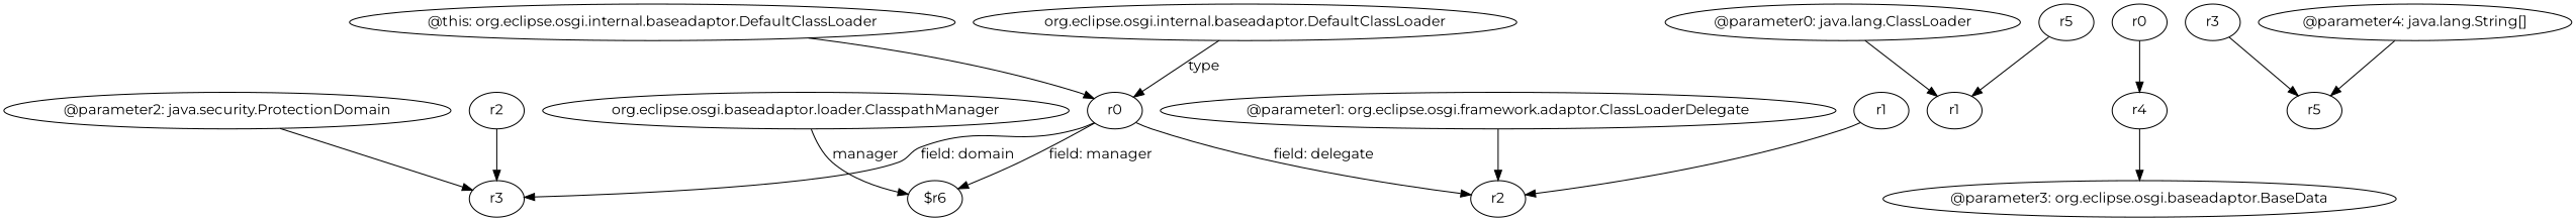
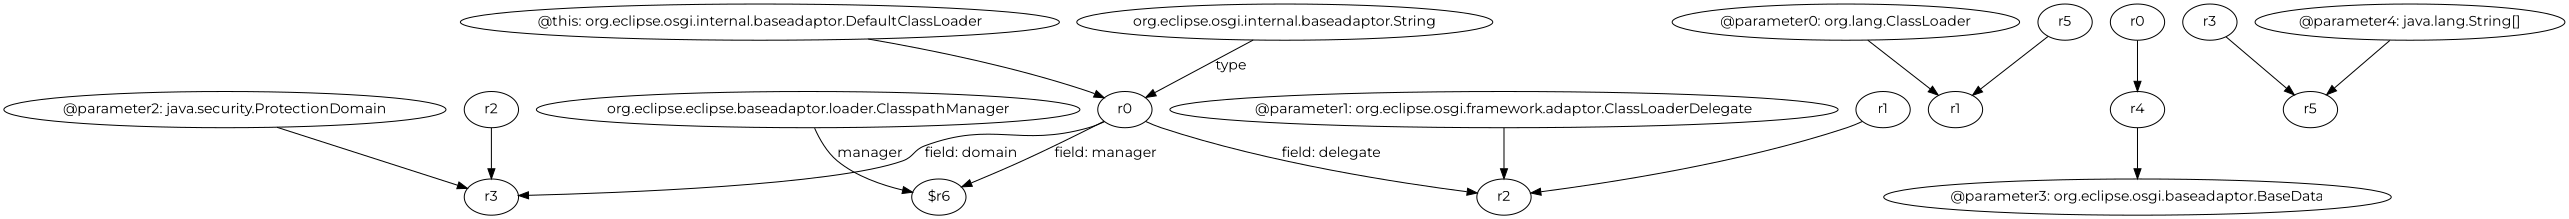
  digraph {
    fontname=Montserrat
    node [fontname=Montserrat]
    edge [fontname=Montserrat]
    n1 [label="@this: org.eclipse.osgi.internal.baseadaptor.DefaultClassLoader"]
    n2 [label=r0]
    n3 [label=r3]
    n4 [label="$r6"]
    n5 [label=r2]
-   n6 [label="@parameter0: java.lang.ClassLoader"]
+   n6 [label="@parameter0: org.lang.ClassLoader"]
    n7 [label=r1]
    n8 [label="@parameter3: org.eclipse.osgi.baseadaptor.BaseData"]
    n9 [label=r4]
-   n10 [label="org.eclipse.osgi.internal.baseadaptor.DefaultClassLoader"]
+   n10 [label="org.eclipse.osgi.internal.baseadaptor.String"]
    n11 [label="@parameter2: java.security.ProtectionDomain"]
    n12 [label=r0]
    n13 [label=r3]
    n14 [label=r5]
    n15 [label=r2]
    n16 [label="@parameter4: java.lang.String[]"]
-   n17 [label="org.eclipse.osgi.baseadaptor.loader.ClasspathManager"]
+   n17 [label="org.eclipse.eclipse.baseadaptor.loader.ClasspathManager"]
    n18 [label=r1]
    n19 [label="@parameter1: org.eclipse.osgi.framework.adaptor.ClassLoaderDelegate"]
    n20 [label=r5]
    n1 -> n2
    n2 -> n3 [label="field: domain"]
    n2 -> n4 [label="field: manager"]
    n2 -> n5 [label="field: delegate"]
    n6 -> n7
    n9 -> n8
    n10 -> n2 [label=type]
    n11 -> n3
    n12 -> n9
    n13 -> n14
    n15 -> n3
    n16 -> n14
    n17 -> n4 [label=manager]
    n18 -> n5
    n19 -> n5
    n20 -> n7
  }
